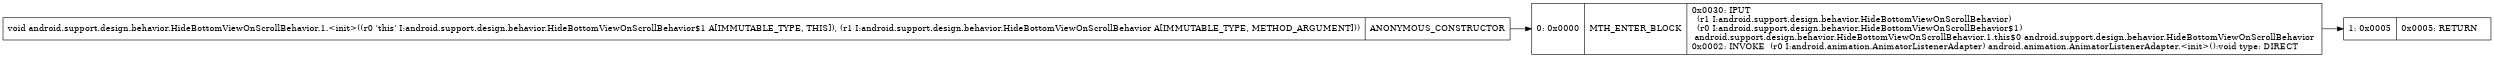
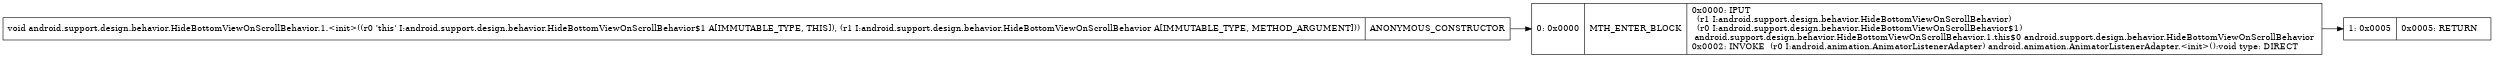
  digraph {
    rankdir=LR
    node [shape=record]
-   n1 [label="{0\:\ 0x0000|MTH_ENTER_BLOCK\l|0x0030: IPUT  \l  (r1 I:android.support.design.behavior.HideBottomViewOnScrollBehavior)\l  (r0 I:android.support.design.behavior.HideBottomViewOnScrollBehavior$1)\l android.support.design.behavior.HideBottomViewOnScrollBehavior.1.this$0 android.support.design.behavior.HideBottomViewOnScrollBehavior \l0x0002: INVOKE  (r0 I:android.animation.AnimatorListenerAdapter) android.animation.AnimatorListenerAdapter.\<init\>():void type: DIRECT \l}"]
+   n1 [label="{0\:\ 0x0000|MTH_ENTER_BLOCK\l|0x0000: IPUT  \l  (r1 I:android.support.design.behavior.HideBottomViewOnScrollBehavior)\l  (r0 I:android.support.design.behavior.HideBottomViewOnScrollBehavior$1)\l android.support.design.behavior.HideBottomViewOnScrollBehavior.1.this$0 android.support.design.behavior.HideBottomViewOnScrollBehavior \l0x0002: INVOKE  (r0 I:android.animation.AnimatorListenerAdapter) android.animation.AnimatorListenerAdapter.\<init\>():void type: DIRECT \l}"]
    n2 [label="{1\:\ 0x0005|0x0005: RETURN   \l}"]
    n3 [label="{void android.support.design.behavior.HideBottomViewOnScrollBehavior.1.\<init\>((r0 'this' I:android.support.design.behavior.HideBottomViewOnScrollBehavior$1 A[IMMUTABLE_TYPE, THIS]), (r1 I:android.support.design.behavior.HideBottomViewOnScrollBehavior A[IMMUTABLE_TYPE, METHOD_ARGUMENT]))  | ANONYMOUS_CONSTRUCTOR\l}"]
    n1 -> n2
    n3 -> n1
  }
